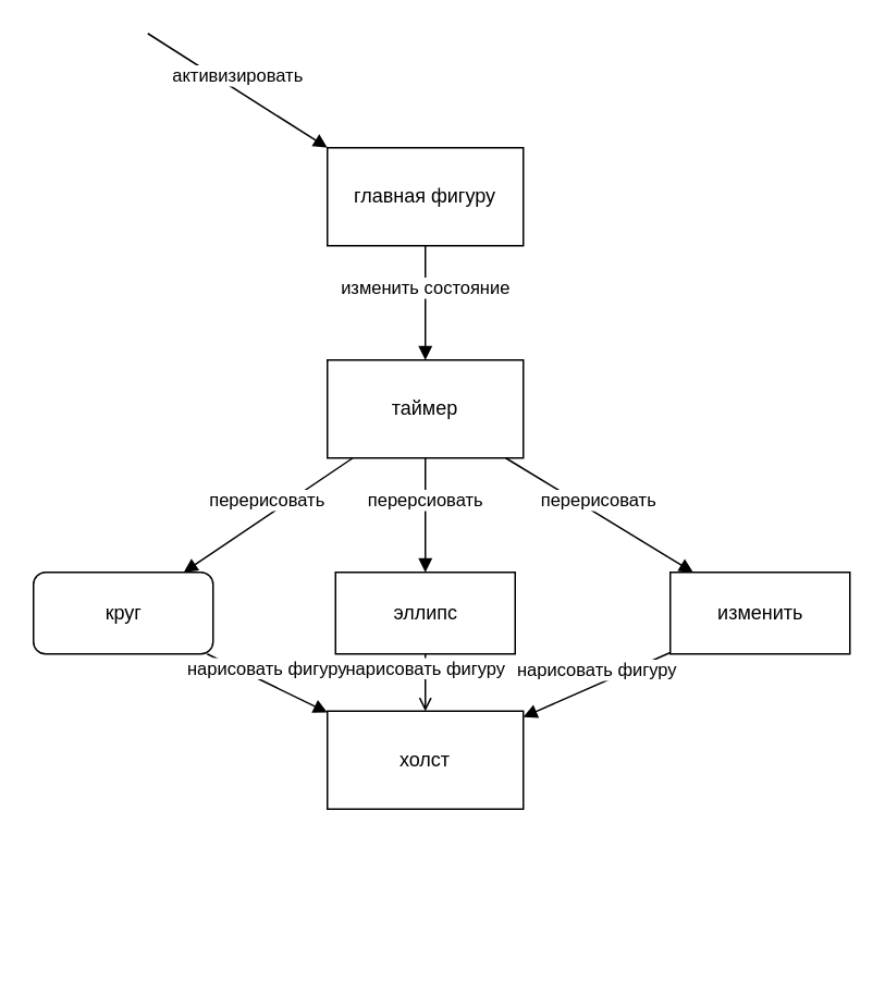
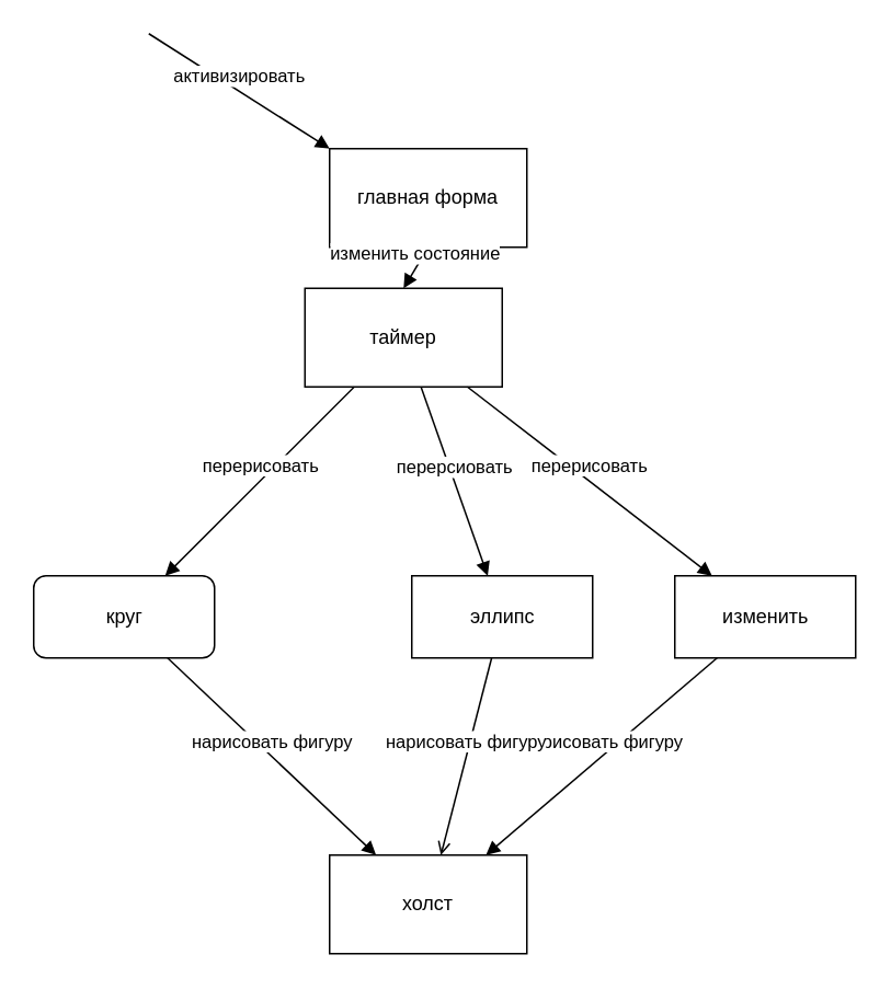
  <mxCell id="0" />
  <mxCell id="1" parent="0" />
- <mxCell id="2" value="главная фигуру" style="rounded=0;whiteSpace=wrap;html=1;" vertex="1" parent="1"><mxGeometry x="200" y="90" width="120" height="60" as="geometry" /></mxCell>
- <mxCell id="3" value="таймер" style="rounded=0;whiteSpace=wrap;html=1;" vertex="1" parent="1"><mxGeometry x="200" y="220" width="120" height="60" as="geometry" /></mxCell>
- <mxCell id="4" value="холст" style="rounded=0;whiteSpace=wrap;html=1;" vertex="1" parent="1"><mxGeometry x="200" y="435" width="120" height="60" as="geometry" /></mxCell>
+ <mxCell id="2" value="главная форма" style="rounded=0;whiteSpace=wrap;html=1;" vertex="1" parent="1"><mxGeometry x="200" y="90" width="120" height="60" as="geometry" /></mxCell>
+ <mxCell id="3" value="таймер" style="rounded=0;whiteSpace=wrap;html=1;" vertex="1" parent="1"><mxGeometry x="185" y="175" width="120" height="60" as="geometry" /></mxCell>
+ <mxCell id="4" value="холст" style="rounded=0;whiteSpace=wrap;html=1;" vertex="1" parent="1"><mxGeometry x="200" y="520" width="120" height="60" as="geometry" /></mxCell>
  <mxCell id="5" value="изменить состояние" style="html=1;verticalAlign=bottom;endArrow=block;exitX=0.5;exitY=1;exitDx=0;exitDy=0;entryX=0.5;entryY=0;entryDx=0;entryDy=0;" edge="1" parent="1" source="2" target="3"><mxGeometry width="80" relative="1" as="geometry"><mxPoint x="200" y="430" as="sourcePoint" /><mxPoint x="280" y="430" as="targetPoint" /></mxGeometry></mxCell>
  <mxCell id="6" value="перерсиовать" style="html=1;verticalAlign=bottom;endArrow=block;" edge="1" parent="1" source="3" target="10"><mxGeometry width="80" relative="1" as="geometry"><mxPoint x="190" y="460" as="sourcePoint" /><mxPoint x="270" y="460" as="targetPoint" /></mxGeometry></mxCell>
  <mxCell id="7" value="перерисовать" style="html=1;verticalAlign=bottom;endArrow=block;" edge="1" parent="1" source="3" target="11"><mxGeometry width="80" relative="1" as="geometry"><mxPoint x="180" y="490" as="sourcePoint" /><mxPoint x="260" y="490" as="targetPoint" /></mxGeometry></mxCell>
  <mxCell id="8" value="активизировать" style="html=1;verticalAlign=bottom;endArrow=block;entryX=0;entryY=0;entryDx=0;entryDy=0;" edge="1" parent="1" target="2"><mxGeometry width="80" relative="1" as="geometry"><mxPoint x="90" y="20" as="sourcePoint" /><mxPoint x="250" y="520" as="targetPoint" /></mxGeometry></mxCell>
  <mxCell id="9" value="круг" style="html=1;rounded=1;" vertex="1" parent="1"><mxGeometry x="20" y="350" width="110" height="50" as="geometry" /></mxCell>
- <mxCell id="10" value="эллипс" style="html=1;" vertex="1" parent="1"><mxGeometry x="205" y="350" width="110" height="50" as="geometry" /></mxCell>
+ <mxCell id="10" value="эллипс" style="html=1;" vertex="1" parent="1"><mxGeometry x="250" y="350" width="110" height="50" as="geometry" /></mxCell>
  <mxCell id="11" value="изменить" style="html=1;" vertex="1" parent="1"><mxGeometry x="410" y="350" width="110" height="50" as="geometry" /></mxCell>
  <mxCell id="12" value="перерисовать" style="html=1;verticalAlign=bottom;endArrow=block;" edge="1" parent="1" source="3" target="9"><mxGeometry width="80" relative="1" as="geometry"><mxPoint x="20" y="600" as="sourcePoint" /><mxPoint x="100" y="600" as="targetPoint" /></mxGeometry></mxCell>
  <mxCell id="13" value="нарисовать фигуру" style="html=1;verticalAlign=bottom;endArrow=block;" edge="1" parent="1" source="11" target="4"><mxGeometry width="80" relative="1" as="geometry"><mxPoint x="10" y="630" as="sourcePoint" /><mxPoint x="90" y="630" as="targetPoint" /></mxGeometry></mxCell>
  <mxCell id="14" value="нарисовать фигуру" style="html=1;verticalAlign=bottom;endArrow=block;" edge="1" parent="1" source="9" target="4"><mxGeometry width="80" relative="1" as="geometry"><mxPoint x="120.574" y="460" as="sourcePoint" /><mxPoint x="-19.997" y="580" as="targetPoint" /></mxGeometry></mxCell>
  <mxCell id="15" value="нарисовать фигуру" style="html=1;verticalAlign=bottom;endArrow=open;" edge="1" parent="1" source="10" target="4"><mxGeometry width="80" relative="1" as="geometry"><mxPoint x="455.714" y="420" as="sourcePoint" /><mxPoint x="315.143" y="540" as="targetPoint" /></mxGeometry></mxCell>
